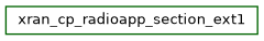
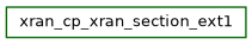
  digraph {
    rankdir=TB
-   n1 [color=darkgreen fillcolor=white fontname=Helvetica fontsize=10 height=0.2 label=xran_cp_radioapp_section_ext1 shape=record style=filled width=0.4]
+   n1 [color=darkgreen fillcolor=white fontname=Helvetica fontsize=10 height=0.2 label=xran_cp_xran_section_ext1 shape=record style=filled width=0.4]
  }
